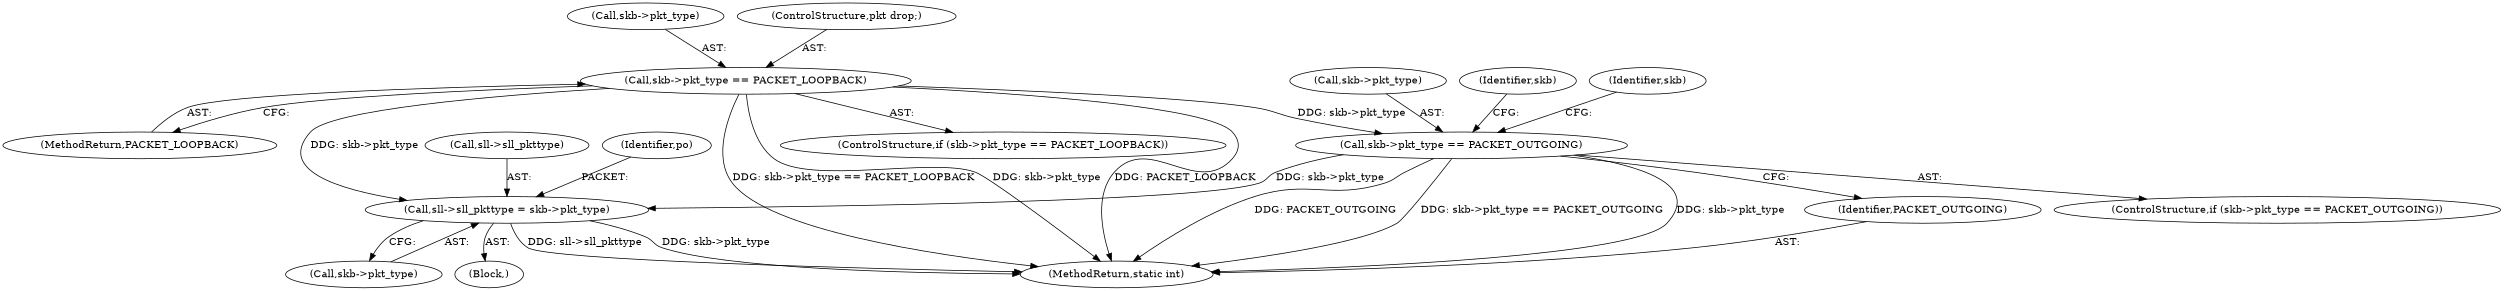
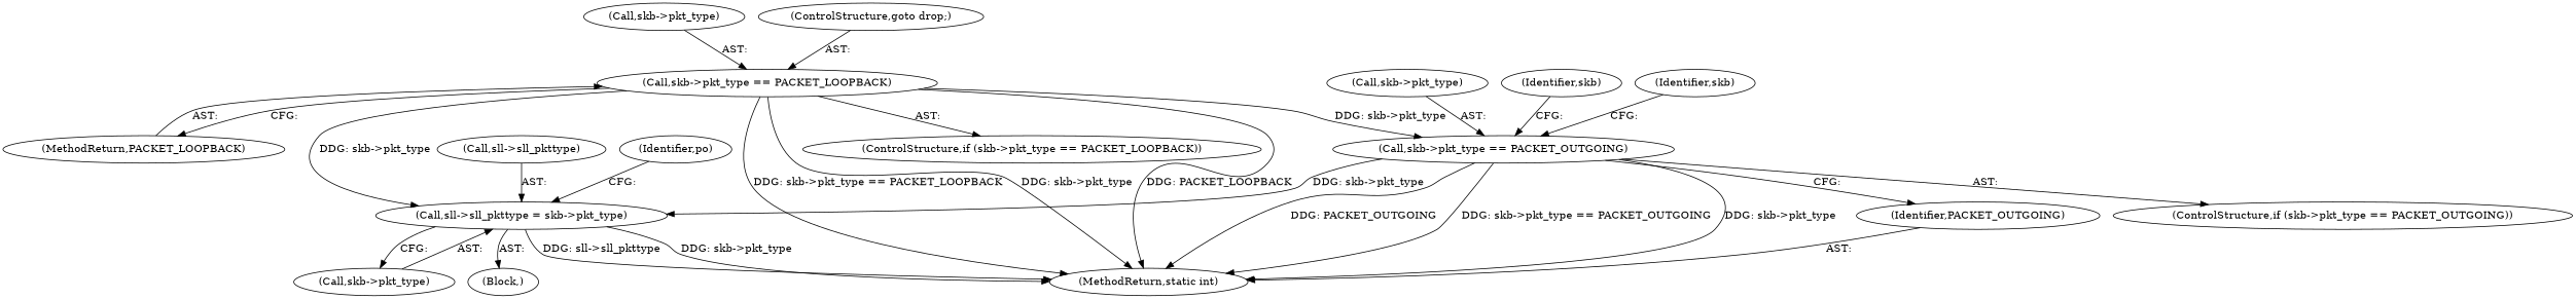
  digraph {
    n1 [label="(Call,skb->pkt_type == PACKET_LOOPBACK)"]
    n2 [label="(Call,skb->pkt_type == PACKET_OUTGOING)"]
    n3 [label="(Call,sll->sll_pkttype = skb->pkt_type)"]
    n4 [label="(MethodReturn,PACKET_LOOPBACK)"]
    n5 [label="(MethodReturn,static int)"]
    n6 [label="(ControlStructure,if (skb->pkt_type == PACKET_LOOPBACK))"]
    n7 [label="(ControlStructure,if (skb->pkt_type == PACKET_OUTGOING))"]
    n8 [label="(Identifier,PACKET_OUTGOING)"]
    n9 [label="(Block,)"]
    n10 [label="(Call,skb->pkt_type)"]
    n11 [label="(Identifier,skb)"]
    n12 [label="(Call,skb->pkt_type)"]
    n13 [label="(Call,sll->sll_pkttype)"]
    n14 [label="(Identifier,skb)"]
    n15 [label="(Identifier,po)"]
    n16 [label="(Call,skb->pkt_type)"]
-   n17 [label="(ControlStructure,pkt drop;)"]
+   n17 [label="(ControlStructure,goto drop;)"]
    n1 -> n2 [label="DDG: skb->pkt_type"]
    n1 -> n3 [label="DDG: skb->pkt_type"]
    n1 -> n4 [label="CFG: "]
    n1 -> n5 [label="DDG: PACKET_LOOPBACK"]
    n1 -> n5 [label="DDG: skb->pkt_type == PACKET_LOOPBACK"]
    n1 -> n5 [label="DDG: skb->pkt_type"]
    n1 -> n6 [label="AST: "]
    n2 -> n3 [label="DDG: skb->pkt_type"]
    n2 -> n5 [label="DDG: PACKET_OUTGOING"]
    n2 -> n5 [label="DDG: skb->pkt_type == PACKET_OUTGOING"]
    n2 -> n5 [label="DDG: skb->pkt_type"]
    n2 -> n7 [label="AST: "]
    n2 -> n8 [label="CFG: "]
    n3 -> n5 [label="DDG: skb->pkt_type"]
    n3 -> n5 [label="DDG: sll->sll_pkttype"]
    n3 -> n9 [label="AST: "]
    n3 -> n10 [label="CFG: "]
    n4 -> n1 [label="AST: "]
    n8 -> n5 [label="AST: "]
    n10 -> n3 [label="AST: "]
    n11 -> n2 [label="CFG: "]
    n12 -> n1 [label="AST: "]
    n13 -> n3 [label="AST: "]
    n14 -> n2 [label="CFG: "]
-   n15 -> n3 [label="PACKET: "]
+   n15 -> n3 [label="CFG: "]
    n16 -> n2 [label="AST: "]
    n17 -> n1 [label="AST: "]
  }
